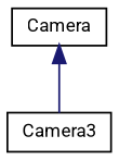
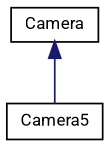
  digraph {
    rankdir=TB
    fontname=Roboto
    node [color=black fontname=Roboto fontsize=10 shape=record]
    n1 [height=0.2 label=Camera width=0.4]
-   n2 [height=0.2 label=Camera3 width=0.4]
+   n2 [height=0.2 label=Camera5 width=0.4]
    n1 -> n2 [color=midnightblue dir=back fontname=Roboto fontsize=10 labelfontname=Helvetica labelfontsize=10 style=solid]
  }
